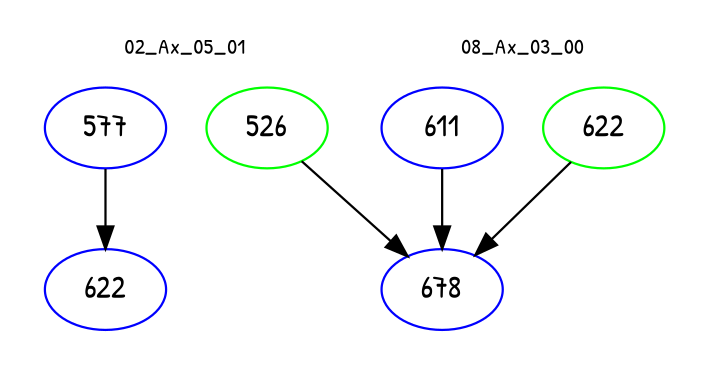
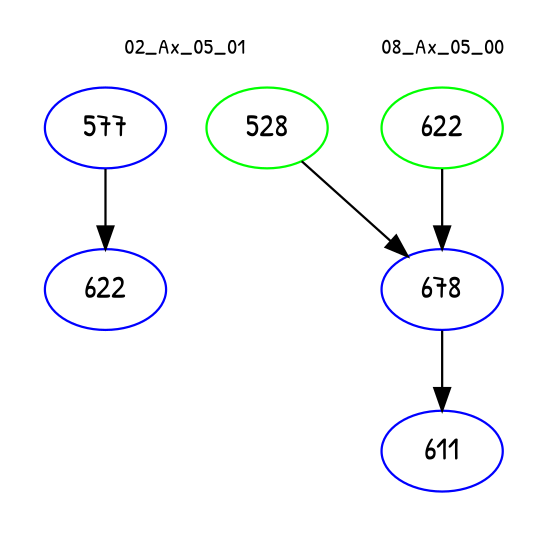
  digraph {
    fontname="Patrick Hand"
    node [color=blue fontname="Patrick Hand"]
    edge [color=black fontname="Patrick Hand"]
-   n1 [color=green label=526]
+   n1 [color=green label=528]
    n2 [label=577]
    n3 [label=622]
    n4 [color=green label=622]
    n5 [label=678]
    n6 [label=611]
    subgraph cluster_1 {
      color=white
      fontsize=10
      label="02_Ax_05_01"
      n1
      n2
      n3
    }
    subgraph cluster_2 {
      color=white
      fontsize=10
-     label="08_Ax_03_00"
+     label="08_Ax_05_00"
      n4
      n5
      n6
    }
    n1 -> n5
    n2 -> n3
    n4 -> n5
-   n6 -> n5
+   n5 -> n6
  }
